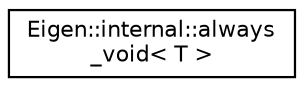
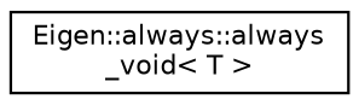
  digraph {
    rankdir=LR
-   n1 [color=black fillcolor=white fontname=Helvetica fontsize=10 height=0.2 label="Eigen::internal::always\l_void\< T \>" shape=record style=filled width=0.4]
+   n1 [color=black fillcolor=white fontname=Helvetica fontsize=10 height=0.2 label="Eigen::always::always\l_void\< T \>" shape=record style=filled width=0.4]
  }
